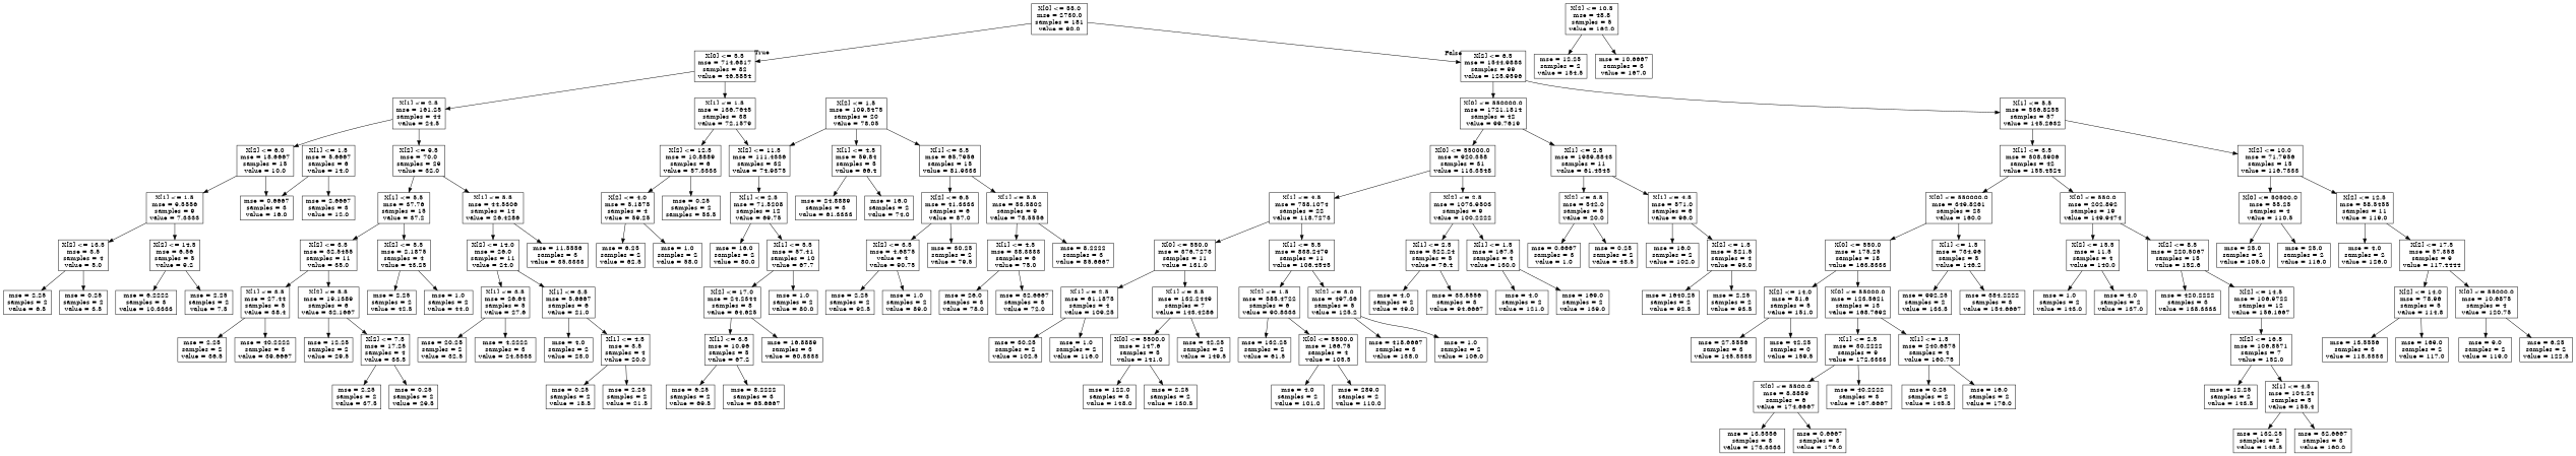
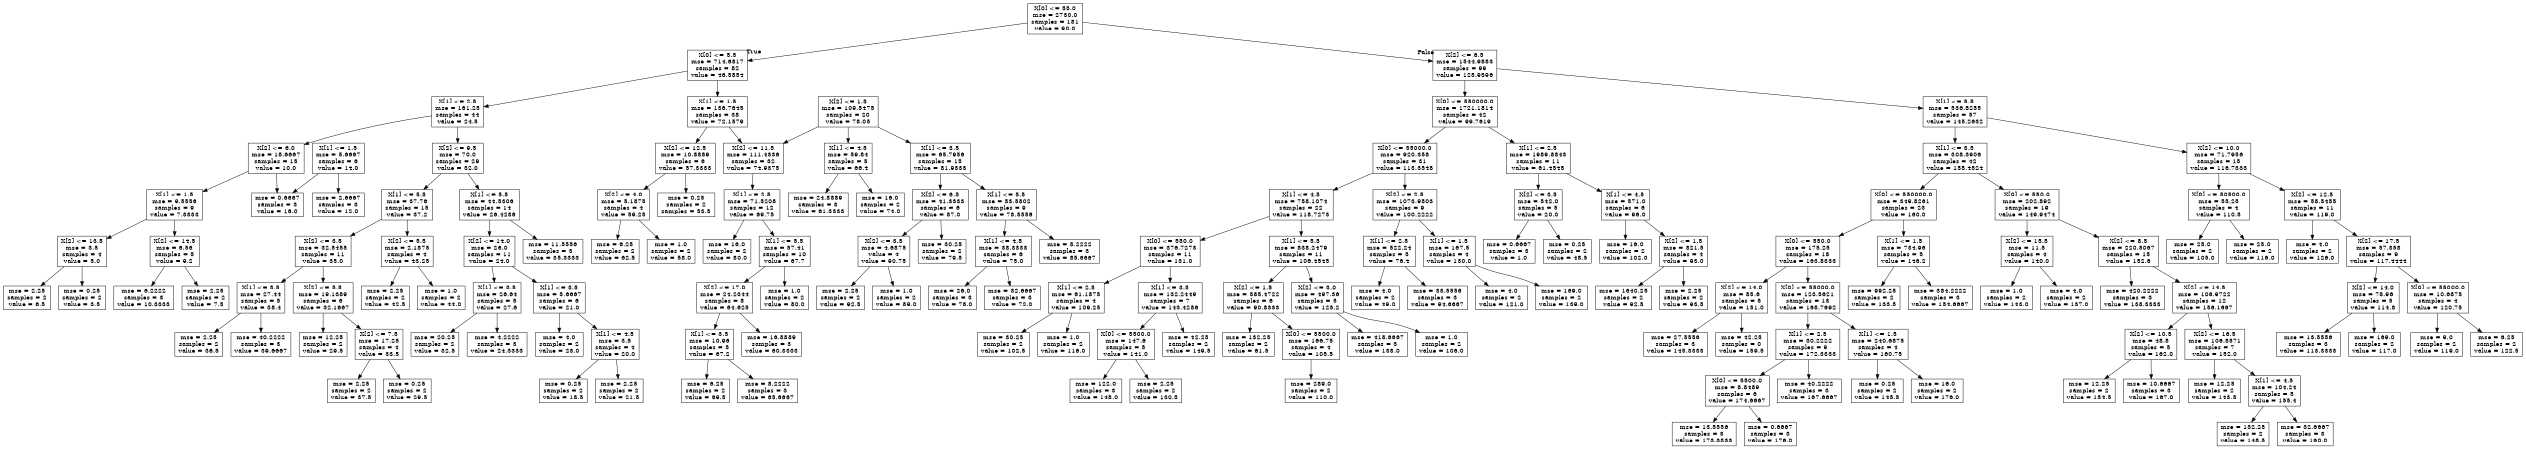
  digraph {
    node [shape=box]
    n1 [label="X[0] <= 55.0\nmse = 2730.0\nsamples = 181\nvalue = 90.0"]
    n2 [label="X[0] <= 5.5\nmse = 714.6817\nsamples = 82\nvalue = 46.5854"]
    n3 [label="X[2] <= 6.5\nmse = 1544.9883\nsamples = 99\nvalue = 125.9596"]
    n4 [label="X[1] <= 2.5\nmse = 161.25\nsamples = 44\nvalue = 24.5"]
    n5 [label="X[1] <= 1.5\nmse = 136.7645\nsamples = 38\nvalue = 72.1579"]
    n6 [label="X[0] <= 550000.0\nmse = 1721.1814\nsamples = 42\nvalue = 99.7619"]
    n7 [label="X[1] <= 5.5\nmse = 536.8255\nsamples = 57\nvalue = 145.2632"]
    n8 [label="X[2] <= 6.0\nmse = 18.6667\nsamples = 15\nvalue = 10.0"]
    n9 [label="X[2] <= 9.5\nmse = 70.0\nsamples = 29\nvalue = 32.0"]
    n10 [label="X[2] <= 12.5\nmse = 10.8889\nsamples = 6\nvalue = 57.3333"]
    n11 [label="X[2] <= 11.5\nmse = 111.4336\nsamples = 32\nvalue = 74.9375"]
    n12 [label="X[1] <= 1.5\nmse = 9.5556\nsamples = 9\nvalue = 7.3333"]
    n13 [label="mse = 0.6667\nsamples = 3\nvalue = 16.0"]
    n14 [label="X[1] <= 5.5\nmse = 37.76\nsamples = 15\nvalue = 37.2"]
    n15 [label="X[1] <= 5.5\nmse = 44.5306\nsamples = 14\nvalue = 26.4286"]
    n16 [label="X[1] <= 1.5\nmse = 5.6667\nsamples = 6\nvalue = 14.0"]
    n17 [label="mse = 2.6667\nsamples = 3\nvalue = 12.0"]
    n18 [label="X[2] <= 13.5\nmse = 3.5\nsamples = 4\nvalue = 5.0"]
    n19 [label="X[2] <= 14.5\nmse = 6.56\nsamples = 5\nvalue = 9.2"]
    n20 [label="mse = 2.25\nsamples = 2\nvalue = 6.5"]
    n21 [label="mse = 0.25\nsamples = 2\nvalue = 3.5"]
    n22 [label="mse = 6.2222\nsamples = 3\nvalue = 10.3333"]
    n23 [label="mse = 2.25\nsamples = 2\nvalue = 7.5"]
    n24 [label="X[2] <= 3.5\nmse = 32.5455\nsamples = 11\nvalue = 35.0"]
    n25 [label="X[2] <= 5.5\nmse = 2.1875\nsamples = 4\nvalue = 43.25"]
    n26 [label="X[2] <= 14.0\nmse = 26.0\nsamples = 11\nvalue = 24.0"]
    n27 [label="mse = 11.5556\nsamples = 3\nvalue = 35.3333"]
    n28 [label="X[1] <= 3.5\nmse = 27.44\nsamples = 5\nvalue = 38.4"]
    n29 [label="X[2] <= 5.5\nmse = 19.1389\nsamples = 6\nvalue = 32.1667"]
    n30 [label="mse = 2.25\nsamples = 2\nvalue = 42.5"]
    n31 [label="mse = 1.0\nsamples = 2\nvalue = 44.0"]
    n32 [label="mse = 2.25\nsamples = 2\nvalue = 36.5"]
    n33 [label="mse = 40.2222\nsamples = 3\nvalue = 39.6667"]
    n34 [label="mse = 12.25\nsamples = 2\nvalue = 29.5"]
    n35 [label="X[2] <= 7.5\nmse = 17.25\nsamples = 4\nvalue = 33.5"]
    n36 [label="mse = 2.25\nsamples = 2\nvalue = 37.5"]
    n37 [label="mse = 0.25\nsamples = 2\nvalue = 29.5"]
    n38 [label="X[1] <= 3.5\nmse = 26.64\nsamples = 5\nvalue = 27.6"]
    n39 [label="X[1] <= 3.5\nmse = 5.6667\nsamples = 6\nvalue = 21.0"]
    n40 [label="mse = 20.25\nsamples = 2\nvalue = 32.5"]
    n41 [label="mse = 4.2222\nsamples = 3\nvalue = 24.3333"]
    n42 [label="mse = 4.0\nsamples = 2\nvalue = 23.0"]
    n43 [label="X[1] <= 4.5\nmse = 3.5\nsamples = 4\nvalue = 20.0"]
    n44 [label="mse = 0.25\nsamples = 2\nvalue = 18.5"]
    n45 [label="mse = 2.25\nsamples = 2\nvalue = 21.5"]
    n46 [label="X[2] <= 4.0\nmse = 5.1875\nsamples = 4\nvalue = 59.25"]
    n47 [label="mse = 0.25\nsamples = 2\nsamples = 53.5"]
    n48 [label="X[1] <= 2.5\nmse = 71.5208\nsamples = 12\nvalue = 69.75"]
    n49 [label="mse = 6.25\nsamples = 2\nvalue = 62.5"]
    n50 [label="mse = 1.0\nsamples = 2\nvalue = 58.0"]
    n51 [label="X[2] <= 1.5\nmse = 109.5475\nsamples = 20\nvalue = 78.05"]
    n52 [label="X[1] <= 4.5\nmse = 59.84\nsamples = 5\nvalue = 66.4"]
    n53 [label="X[1] <= 3.5\nmse = 65.7956\nsamples = 15\nvalue = 81.9333"]
    n54 [label="mse = 16.0\nsamples = 2\nvalue = 80.0"]
    n55 [label="X[1] <= 5.5\nmse = 57.41\nsamples = 10\nvalue = 67.7"]
    n56 [label="mse = 24.8889\nsamples = 3\nvalue = 61.3333"]
    n57 [label="mse = 16.0\nsamples = 2\nvalue = 74.0"]
    n58 [label="X[2] <= 6.5\nmse = 41.3333\nsamples = 6\nvalue = 87.0"]
    n59 [label="X[1] <= 5.5\nmse = 53.5802\nsamples = 9\nvalue = 78.5556"]
    n60 [label="X[2] <= 3.5\nmse = 4.6875\nvalue = 4\nvalue = 90.75"]
    n61 [label="mse = 30.25\nsamples = 2\nvalue = 79.5"]
    n62 [label="X[1] <= 4.5\nmse = 38.3333\nsamples = 6\nvalue = 75.0"]
    n63 [label="mse = 8.2222\nsamples = 3\nvalue = 85.6667"]
    n64 [label="mse = 2.25\nsamples = 2\nvalue = 92.5"]
    n65 [label="mse = 1.0\nsamples = 2\nvalue = 89.0"]
    n66 [label="mse = 26.0\nsamples = 3\nvalue = 78.0"]
    n67 [label="mse = 32.6667\nsamples = 3\nvalue = 72.0"]
    n68 [label="X[2] <= 17.0\nmse = 24.2344\nsamples = 8\nvalue = 64.625"]
    n69 [label="mse = 1.0\nsamples = 2\nvalue = 80.0"]
    n70 [label="X[1] <= 3.5\nmse = 10.96\nsamples = 5\nvalue = 67.2"]
    n71 [label="mse = 16.8889\nsamples = 3\nvalue = 60.3333"]
    n72 [label="mse = 6.25\nsamples = 2\nvalue = 69.5"]
    n73 [label="mse = 8.2222\nsamples = 3\nvalue = 65.6667"]
    n74 [label="X[0] <= 55000.0\nmse = 920.358\nsamples = 31\nvalue = 113.3548"]
    n75 [label="X[1] <= 2.5\nmse = 1989.8843\nsamples = 11\nvalue = 61.4545"]
    n76 [label="X[1] <= 3.5\nmse = 308.3906\nsamples = 42\nvalue = 155.4524"]
    n77 [label="X[2] <= 10.0\nmse = 71.7956\nsamples = 15\nvalue = 116.7333"]
    n78 [label="X[1] <= 4.5\nmse = 758.1074\nsamples = 22\nvalue = 118.7273"]
    n79 [label="X[2] <= 2.5\nmse = 1073.9503\nsamples = 9\nvalue = 100.2222"]
    n80 [label="X[2] <= 3.5\nmse = 542.0\nsamples = 5\nvalue = 20.0"]
    n81 [label="X[1] <= 4.5\nmse = 571.0\nsamples = 6\nvalue = 96.0"]
    n82 [label="X[0] <= 550.0\nmse = 376.7273\nsamples = 11\nvalue = 131.0"]
    n83 [label="X[1] <= 5.5\nmse = 838.2479\nsamples = 11\nvalue = 106.4545"]
    n84 [label="X[1] <= 2.5\nmse = 522.24\nsamples = 5\nvalue = 76.4"]
    n85 [label="X[1] <= 1.5\nmse = 167.5\nsamples = 4\nvalue = 130.0"]
    n86 [label="X[1] <= 2.5\nmse = 61.1875\nsamples = 4\nvalue = 109.25"]
    n87 [label="X[1] <= 3.5\nmse = 132.2449\nsamples = 7\nvalue = 143.4286"]
    n88 [label="X[2] <= 1.5\nmse = 585.4722\nsamples = 6\nvalue = 90.8333"]
    n89 [label="X[2] <= 3.0\nmse = 497.36\nsamples = 5\nvalue = 125.2"]
    n90 [label="mse = 30.25\nsamples = 2\nvalue = 102.5"]
    n91 [label="mse = 1.0\nsamples = 2\nvalue = 116.0"]
    n92 [label="X[0] <= 5500.0\nmse = 147.6\nsamples = 5\nvalue = 141.0"]
    n93 [label="mse = 42.25\nsamples = 2\nvalue = 149.5"]
    n94 [label="mse = 122.0\nsamples = 3\nvalue = 148.0"]
    n95 [label="mse = 2.25\nsamples = 2\nvalue = 130.5"]
    n96 [label="mse = 132.25\nsamples = 2\nvalue = 61.5"]
    n97 [label="X[0] <= 5500.0\nmse = 166.75\nsamples = 4\nvalue = 105.5"]
    n98 [label="mse = 418.6667\nsamples = 3\nvalue = 138.0"]
    n99 [label="mse = 1.0\nsamples = 2\nvalue = 106.0"]
-   n100 [label="mse = 4.0\nsamples = 2\nvalue = 101.0"]
    n101 [label="mse = 289.0\nsamples = 2\nvalue = 110.0"]
    n102 [label="mse = 4.0\nsamples = 2\nvalue = 49.0"]
    n103 [label="mse = 33.5556\nsamples = 3\nvalue = 94.6667"]
    n104 [label="mse = 4.0\nsamples = 2\nvalue = 121.0"]
    n105 [label="mse = 169.0\nsamples = 2\nvalue = 139.0"]
    n106 [label="mse = 0.6667\nsamples = 3\nvalue = 1.0"]
    n107 [label="mse = 0.25\nsamples = 2\nvalue = 48.5"]
    n108 [label="mse = 16.0\nsamples = 2\nvalue = 102.0"]
    n109 [label="X[2] <= 1.5\nmse = 821.5\nsamples = 4\nvalue = 93.0"]
    n110 [label="mse = 1640.25\nsamples = 2\nvalue = 92.5"]
    n111 [label="mse = 2.25\nsamples = 2\nvalue = 93.5"]
    n112 [label="X[0] <= 550000.0\nmse = 349.8261\nsamples = 23\nvalue = 160.0"]
    n113 [label="X[0] <= 550.0\nmse = 202.892\nsamples = 19\nvalue = 149.9474"]
    n114 [label="X[0] <= 50500.0\nmse = 55.25\nsamples = 4\nvalue = 110.5"]
    n115 [label="X[2] <= 12.5\nmse = 58.5455\nsamples = 11\nvalue = 119.0"]
    n116 [label="X[0] <= 550.0\nmse = 175.25\nsamples = 18\nvalue = 163.8333"]
    n117 [label="X[1] <= 1.5\nmse = 734.96\nsamples = 5\nvalue = 146.2"]
    n118 [label="X[2] <= 15.5\nmse = 11.5\nsamples = 4\nvalue = 140.0"]
    n119 [label="X[2] <= 8.5\nmse = 220.5067\nsamples = 15\nvalue = 152.6"]
-   n120 [label="X[2] <= 14.0\nmse = 81.6\nsamples = 5\nvalue = 151.0"]
+   n120 [label="X[2] <= 14.0\nmse = 85.6\nsamples = 5\nvalue = 151.0"]
    n121 [label="X[0] <= 55000.0\nmse = 123.5621\nsamples = 13\nvalue = 168.7692"]
    n122 [label="mse = 992.25\nsamples = 2\nvalue = 133.5"]
    n123 [label="mse = 384.2222\nsamples = 3\nvalue = 154.6667"]
    n124 [label="mse = 27.5556\nsamples = 3\nvalue = 145.3333"]
    n125 [label="mse = 42.25\nsamples = 0\nvalue = 159.5"]
    n126 [label="X[1] <= 2.5\nmse = 30.2222\nsamples = 9\nvalue = 172.3333"]
    n127 [label="X[1] <= 1.5\nmse = 240.6875\nsamples = 4\nvalue = 160.75"]
-   n128 [label="X[0] <= 5500.0\nmse = 8.8889\nsamples = 6\nvalue = 174.6667"]
+   n128 [label="X[0] <= 5500.0\nmse = 8.8489\nsamples = 6\nvalue = 174.6667"]
    n129 [label="mse = 40.2222\nsamples = 3\nvalue = 167.6667"]
    n130 [label="mse = 0.25\nsamples = 2\nvalue = 145.5"]
    n131 [label="mse = 16.0\nsamples = 2\nvalue = 176.0"]
    n132 [label="mse = 13.5556\nsamples = 3\nvalue = 173.3333"]
    n133 [label="mse = 0.6667\nsamples = 3\nvalue = 176.0"]
    n134 [label="mse = 1.0\nsamples = 2\nvalue = 143.0"]
    n135 [label="mse = 4.0\nsamples = 2\nvalue = 137.0"]
    n136 [label="mse = 420.2222\nsamples = 3\nvalue = 138.3333"]
    n137 [label="X[2] <= 14.5\nmse = 106.9722\nsamples = 12\nvalue = 156.1667"]
    n138 [label="X[2] <= 10.5\nmse = 48.8\nsamples = 5\nvalue = 162.0"]
    n139 [label="X[2] <= 16.5\nmse = 106.8571\nsamples = 7\nvalue = 152.0"]
    n140 [label="mse = 12.25\nsamples = 2\nvalue = 154.5"]
    n141 [label="mse = 10.6667\nsamples = 3\nvalue = 167.0"]
    n142 [label="mse = 12.25\nsamples = 2\nvalue = 143.5"]
    n143 [label="X[1] <= 4.5\nmse = 104.24\nsamples = 5\nvalue = 155.4"]
    n144 [label="mse = 132.25\nsamples = 2\nvalue = 148.5"]
    n145 [label="mse = 32.6667\nsamples = 3\nvalue = 160.0"]
    n146 [label="mse = 25.0\nsamples = 2\nvalue = 105.0"]
    n147 [label="mse = 25.0\nsamples = 2\nvalue = 116.0"]
    n148 [label="mse = 4.0\nsamples = 2\nvalue = 126.0"]
    n149 [label="X[2] <= 17.5\nmse = 57.358\nsamples = 9\nvalue = 117.4444"]
    n150 [label="X[2] <= 14.0\nmse = 78.96\nsamples = 5\nvalue = 114.8"]
    n151 [label="X[0] <= 55000.0\nmse = 10.6875\nsamples = 4\nvalue = 120.75"]
    n152 [label="mse = 13.5556\nsamples = 3\nvalue = 113.3333"]
    n153 [label="mse = 169.0\nsamples = 2\nvalue = 117.0"]
    n154 [label="mse = 9.0\nsamples = 2\nvalue = 119.0"]
    n155 [label="mse = 6.25\nsamples = 2\nvalue = 122.5"]
    n1 -> n2 [headlabel=True labelangle=45 labeldistance=2.5]
    n1 -> n3 [headlabel=False labelangle=-45 labeldistance=2.5]
    n2 -> n4
    n2 -> n5
    n3 -> n6
    n3 -> n7
    n4 -> n8
    n4 -> n9
    n5 -> n10
    n5 -> n11
    n6 -> n74
    n6 -> n75
    n7 -> n76
    n7 -> n77
    n8 -> n12
    n8 -> n13
    n9 -> n14
    n9 -> n15
    n10 -> n46
    n10 -> n47
    n11 -> n48
    n12 -> n18
    n12 -> n19
    n14 -> n24
    n14 -> n25
    n15 -> n26
    n15 -> n27
    n16 -> n13
    n16 -> n17
    n18 -> n20
    n18 -> n21
    n19 -> n22
    n19 -> n23
    n24 -> n28
    n24 -> n29
    n25 -> n30
    n25 -> n31
    n26 -> n38
    n26 -> n39
    n28 -> n32
    n28 -> n33
    n29 -> n34
    n29 -> n35
    n35 -> n36
    n35 -> n37
    n38 -> n40
    n38 -> n41
    n39 -> n42
    n39 -> n43
    n43 -> n44
    n43 -> n45
    n46 -> n49
    n46 -> n50
    n48 -> n54
    n48 -> n55
    n51 -> n11
    n51 -> n52
    n51 -> n53
    n52 -> n56
    n52 -> n57
    n53 -> n58
    n53 -> n59
    n55 -> n68
    n55 -> n69
    n58 -> n60
    n58 -> n61
    n59 -> n62
    n59 -> n63
    n60 -> n64
    n60 -> n65
    n62 -> n66
    n62 -> n67
    n68 -> n70
    n68 -> n71
    n70 -> n72
    n70 -> n73
    n74 -> n78
    n74 -> n79
    n75 -> n80
    n75 -> n81
    n76 -> n112
    n76 -> n113
    n77 -> n114
    n77 -> n115
    n78 -> n82
    n78 -> n83
    n79 -> n84
    n79 -> n85
    n80 -> n106
    n80 -> n107
    n81 -> n108
    n81 -> n109
    n82 -> n86
    n82 -> n87
    n83 -> n88
    n83 -> n89
    n84 -> n102
    n84 -> n103
    n85 -> n104
    n85 -> n105
    n86 -> n90
    n86 -> n91
    n87 -> n92
    n87 -> n93
    n88 -> n96
    n88 -> n97
    n89 -> n98
    n89 -> n99
    n92 -> n94
    n92 -> n95
-   n97 -> n100
    n97 -> n101
    n109 -> n110
    n109 -> n111
    n112 -> n116
    n112 -> n117
    n113 -> n118
    n113 -> n119
    n114 -> n146
    n114 -> n147
    n115 -> n148
    n115 -> n149
    n116 -> n120
    n116 -> n121
    n117 -> n122
    n117 -> n123
    n118 -> n134
    n118 -> n135
    n119 -> n136
    n119 -> n137
    n120 -> n124
    n120 -> n125
    n121 -> n126
    n121 -> n127
    n126 -> n128
    n126 -> n129
    n127 -> n130
    n127 -> n131
    n128 -> n132
    n128 -> n133
+   n137 -> n138
    n137 -> n139
    n138 -> n140
    n138 -> n141
    n139 -> n142
    n139 -> n143
    n143 -> n144
    n143 -> n145
    n149 -> n150
    n149 -> n151
    n150 -> n152
    n150 -> n153
    n151 -> n154
    n151 -> n155
  }
